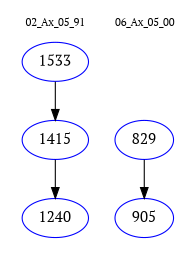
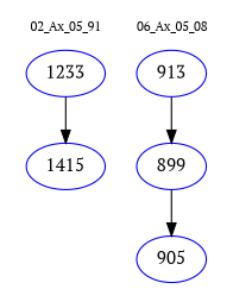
  digraph {
    fontname="PT Serif"
    node [color=blue fontname="PT Serif"]
    edge [color=black fontname="PT Serif"]
-   n1 [label=1533]
+   n1 [label=1233]
    n2 [label=1415]
-   n3 [label=1240]
-   n5 [label=829]
+   n4 [label=913]
+   n5 [label=899]
    n6 [label=905]
    subgraph cluster_1 {
      color=white
      fontsize=10
      label="02_Ax_05_91"
      n1
      n2
-     n3
    }
    subgraph cluster_2 {
      color=white
      fontsize=10
-     label="06_Ax_05_00"
+     label="06_Ax_05_08"
+     n4
      n5
      n6
    }
    n1 -> n2
-   n2 -> n3
+   n4 -> n5
    n5 -> n6
  }
